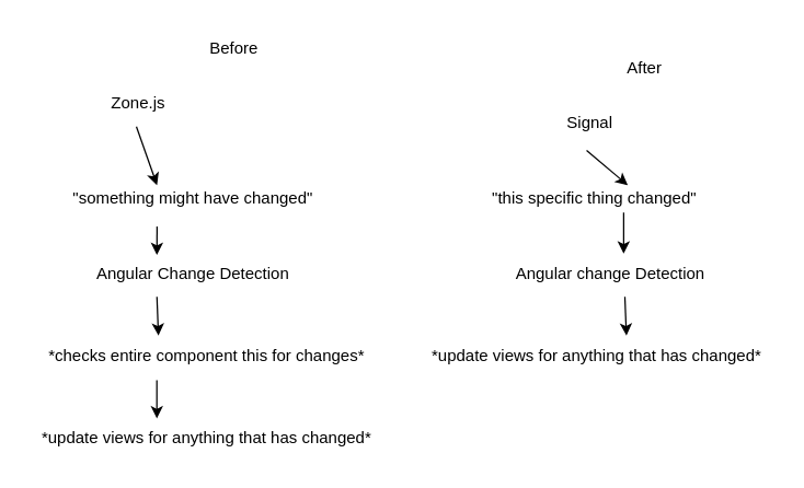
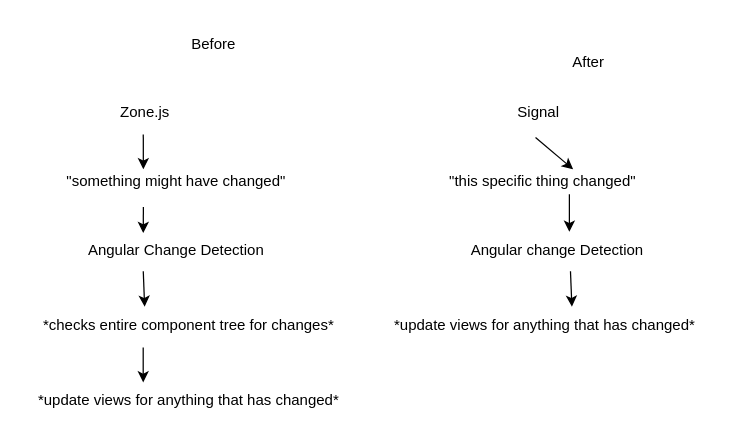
  <mxCell id="0" />
  <mxCell id="1" parent="0" />
  <mxCell id="2" value="Before" style="text;html=1;align=center;verticalAlign=middle;resizable=0;points=[];autosize=1;strokeColor=none;fillColor=none;shadow=1;" parent="1" vertex="1"><mxGeometry x="140" y="20" width="60" height="30" as="geometry" /></mxCell>
  <mxCell id="3" value="After" style="text;html=1;align=center;verticalAlign=middle;resizable=0;points=[];autosize=1;strokeColor=none;fillColor=none;" parent="1" vertex="1"><mxGeometry x="445" y="35" width="50" height="30" as="geometry" /></mxCell>
- <mxCell id="4" value="Zone.js" style="text;html=1;align=center;verticalAlign=middle;resizable=0;points=[];autosize=1;strokeColor=none;fillColor=none;" parent="1" vertex="1"><mxGeometry x="70" y="60" width="60" height="30" as="geometry" /></mxCell>
+ <mxCell id="4" value="Zone.js" style="text;html=1;align=center;verticalAlign=middle;resizable=0;points=[];autosize=1;strokeColor=none;fillColor=none;" parent="1" vertex="1"><mxGeometry x="85" y="75" width="60" height="30" as="geometry" /></mxCell>
  <mxCell id="5" value="Signal" style="text;html=1;align=center;verticalAlign=middle;resizable=0;points=[];autosize=1;strokeColor=none;fillColor=none;" parent="1" vertex="1"><mxGeometry x="400" y="75" width="60" height="30" as="geometry" /></mxCell>
  <mxCell id="6" value="&quot;something might have changed&quot;" style="text;html=1;align=center;verticalAlign=middle;resizable=0;points=[];autosize=1;strokeColor=none;fillColor=none;" parent="1" vertex="1"><mxGeometry x="40" y="130" width="200" height="30" as="geometry" /></mxCell>
  <mxCell id="7" value="Angular Change Detection" style="text;html=1;align=center;verticalAlign=middle;resizable=0;points=[];autosize=1;strokeColor=none;fillColor=none;" parent="1" vertex="1"><mxGeometry x="60" y="185" width="160" height="30" as="geometry" /></mxCell>
- <mxCell id="8" value="*checks entire component this for changes*" style="text;html=1;align=center;verticalAlign=middle;resizable=0;points=[];autosize=1;strokeColor=none;fillColor=none;" parent="1" vertex="1"><mxGeometry x="20" y="245" width="260" height="30" as="geometry" /></mxCell>
+ <mxCell id="8" value="*checks entire component tree for changes*" style="text;html=1;align=center;verticalAlign=middle;resizable=0;points=[];autosize=1;strokeColor=none;fillColor=none;" parent="1" vertex="1"><mxGeometry x="20" y="245" width="260" height="30" as="geometry" /></mxCell>
  <mxCell id="9" value="*update views for anything that has changed*" style="text;html=1;align=center;verticalAlign=middle;resizable=0;points=[];autosize=1;strokeColor=none;fillColor=none;" parent="1" vertex="1"><mxGeometry x="20" y="305" width="260" height="30" as="geometry" /></mxCell>
  <mxCell id="10" value="&quot;this specific thing changed&quot;&amp;nbsp;" style="text;html=1;align=center;verticalAlign=middle;resizable=0;points=[];autosize=1;strokeColor=none;fillColor=none;" parent="1" vertex="1"><mxGeometry x="345" y="130" width="180" height="30" as="geometry" /></mxCell>
  <mxCell id="11" value="Angular change Detection" style="text;html=1;align=center;verticalAlign=middle;resizable=0;points=[];autosize=1;strokeColor=none;fillColor=none;" parent="1" vertex="1"><mxGeometry x="365" y="185" width="160" height="30" as="geometry" /></mxCell>
  <mxCell id="12" value="*update views for anything that has changed*" style="text;html=1;align=center;verticalAlign=middle;resizable=0;points=[];autosize=1;strokeColor=none;fillColor=none;" parent="1" vertex="1"><mxGeometry x="305" y="245" width="260" height="30" as="geometry" /></mxCell>
  <mxCell id="13" value="" style="edgeStyle=none;orthogonalLoop=1;jettySize=auto;html=1;exitX=0.482;exitY=1.07;exitDx=0;exitDy=0;exitPerimeter=0;entryX=0.37;entryY=0.167;entryDx=0;entryDy=0;entryPerimeter=0;" parent="1" source="4" target="6" edge="1"><mxGeometry width="100" relative="1" as="geometry"><mxPoint x="65" y="115" as="sourcePoint" /><mxPoint x="165" y="115" as="targetPoint" /><Array as="points" /></mxGeometry></mxCell>
  <mxCell id="14" value="" style="edgeStyle=none;orthogonalLoop=1;jettySize=auto;html=1;exitX=0.37;exitY=1.17;exitDx=0;exitDy=0;exitPerimeter=0;entryX=0.337;entryY=0.036;entryDx=0;entryDy=0;entryPerimeter=0;" parent="1" source="6" target="7" edge="1"><mxGeometry width="100" relative="1" as="geometry"><mxPoint x="75" y="175" as="sourcePoint" /><mxPoint x="175" y="175" as="targetPoint" /><Array as="points" /></mxGeometry></mxCell>
  <mxCell id="15" value="" style="edgeStyle=none;orthogonalLoop=1;jettySize=auto;html=1;exitX=0.337;exitY=1.053;exitDx=0;exitDy=0;exitPerimeter=0;" parent="1" source="7" edge="1"><mxGeometry width="100" relative="1" as="geometry"><mxPoint x="75" y="225" as="sourcePoint" /><mxPoint x="115" y="245" as="targetPoint" /><Array as="points" /></mxGeometry></mxCell>
  <mxCell id="16" value="" style="edgeStyle=none;orthogonalLoop=1;jettySize=auto;html=1;exitX=0.361;exitY=1.086;exitDx=0;exitDy=0;exitPerimeter=0;entryX=0.361;entryY=0.02;entryDx=0;entryDy=0;entryPerimeter=0;" parent="1" source="8" target="9" edge="1"><mxGeometry width="100" relative="1" as="geometry"><mxPoint x="65" y="285" as="sourcePoint" /><mxPoint x="165" y="285" as="targetPoint" /><Array as="points" /></mxGeometry></mxCell>
  <mxCell id="17" value="" style="edgeStyle=none;orthogonalLoop=1;jettySize=auto;html=1;exitX=0.465;exitY=1.153;exitDx=0;exitDy=0;exitPerimeter=0;" parent="1" source="5" edge="1"><mxGeometry width="100" relative="1" as="geometry"><mxPoint x="395" y="115" as="sourcePoint" /><mxPoint x="458" y="135" as="targetPoint" /><Array as="points" /></mxGeometry></mxCell>
  <mxCell id="18" value="" style="edgeStyle=none;orthogonalLoop=1;jettySize=auto;html=1;" parent="1" edge="1"><mxGeometry width="100" relative="1" as="geometry"><mxPoint x="455" y="155" as="sourcePoint" /><mxPoint x="455" y="185" as="targetPoint" /><Array as="points" /></mxGeometry></mxCell>
  <mxCell id="19" value="" style="edgeStyle=none;orthogonalLoop=1;jettySize=auto;html=1;exitX=0.568;exitY=1.053;exitDx=0;exitDy=0;exitPerimeter=0;" parent="1" source="11" edge="1"><mxGeometry width="100" relative="1" as="geometry"><mxPoint x="455" y="225" as="sourcePoint" /><mxPoint x="457" y="245" as="targetPoint" /><Array as="points" /></mxGeometry></mxCell>
